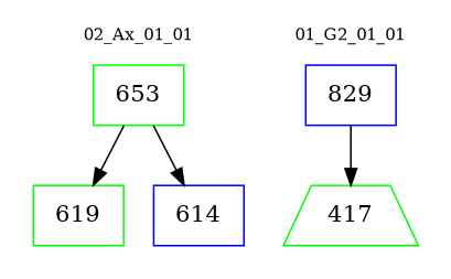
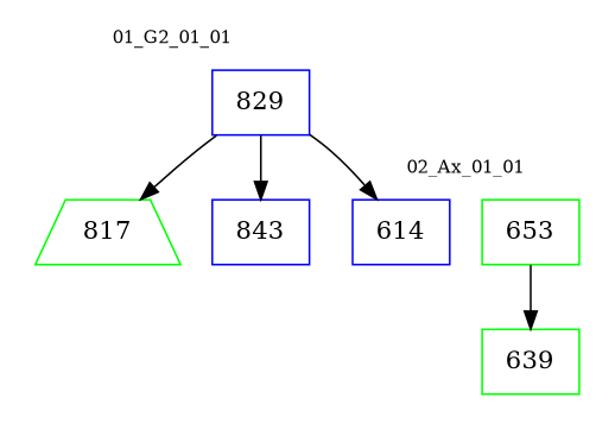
  digraph {
    node [color=green shape=box]
    edge [color=black]
    n1 [label=653]
-   n2 [label=619]
+   n2 [label=639]
    n3 [color=blue label=614]
    n4 [color=blue label=829]
-   n5 [label=417 shape=trapezium]
+   n5 [label=817 shape=trapezium]
+   n6 [color=blue label=843]
    subgraph cluster_1 {
      color=white
      fontsize=10
      label="02_Ax_01_01"
      n1
      n2
      n3
    }
    subgraph cluster_2 {
      color=white
      fontsize=10
      label="01_G2_01_01"
      n4
      n5
+     n6
    }
    n1 -> n2
-   n1 -> n3
+   n4 -> n3
    n4 -> n5
+   n4 -> n6
  }
